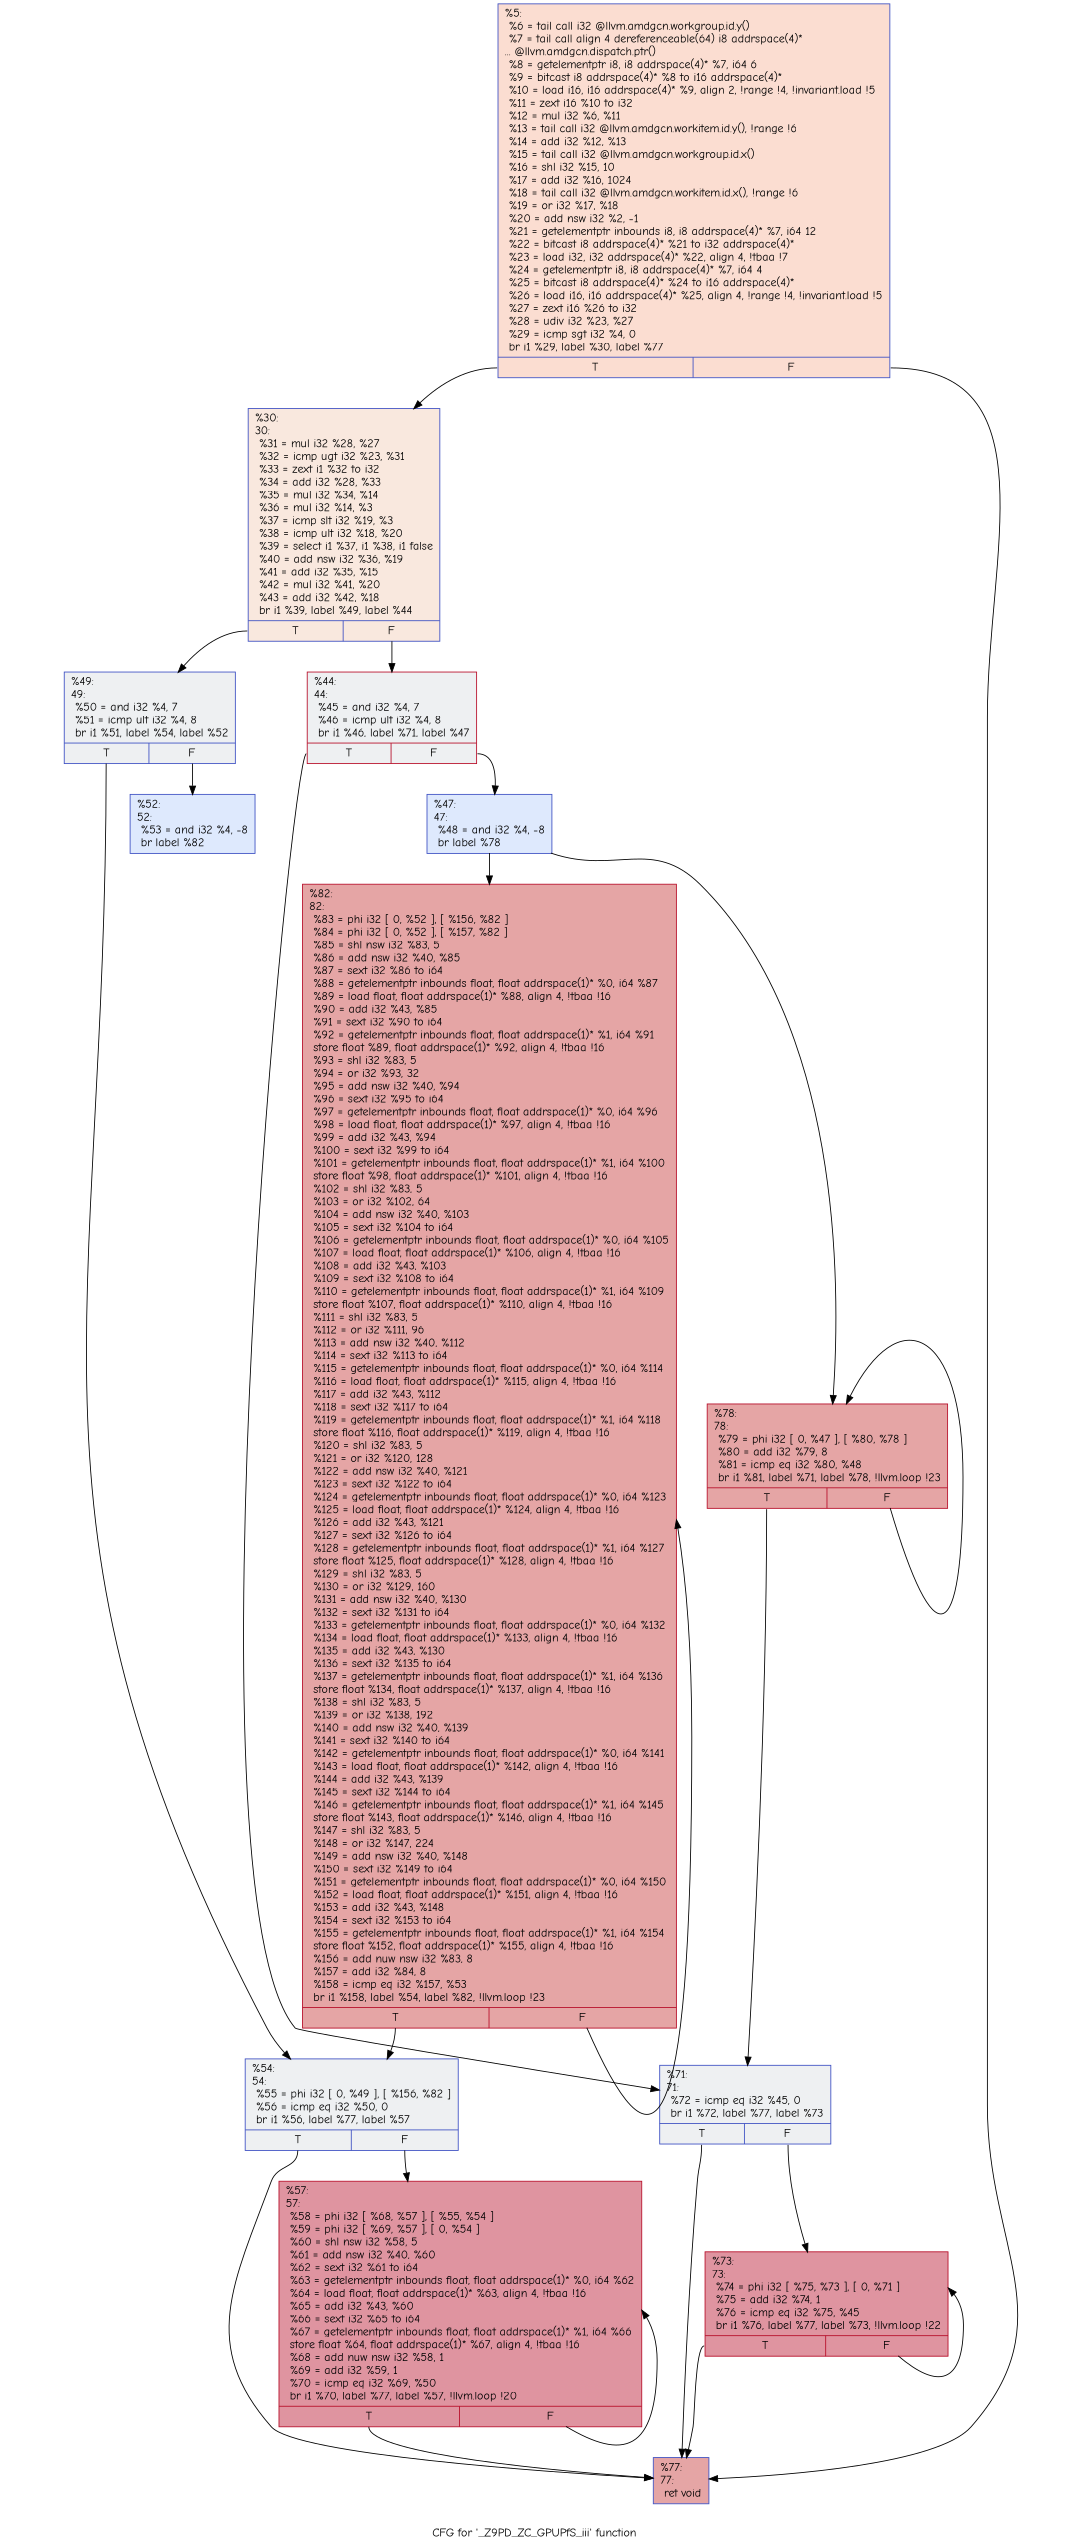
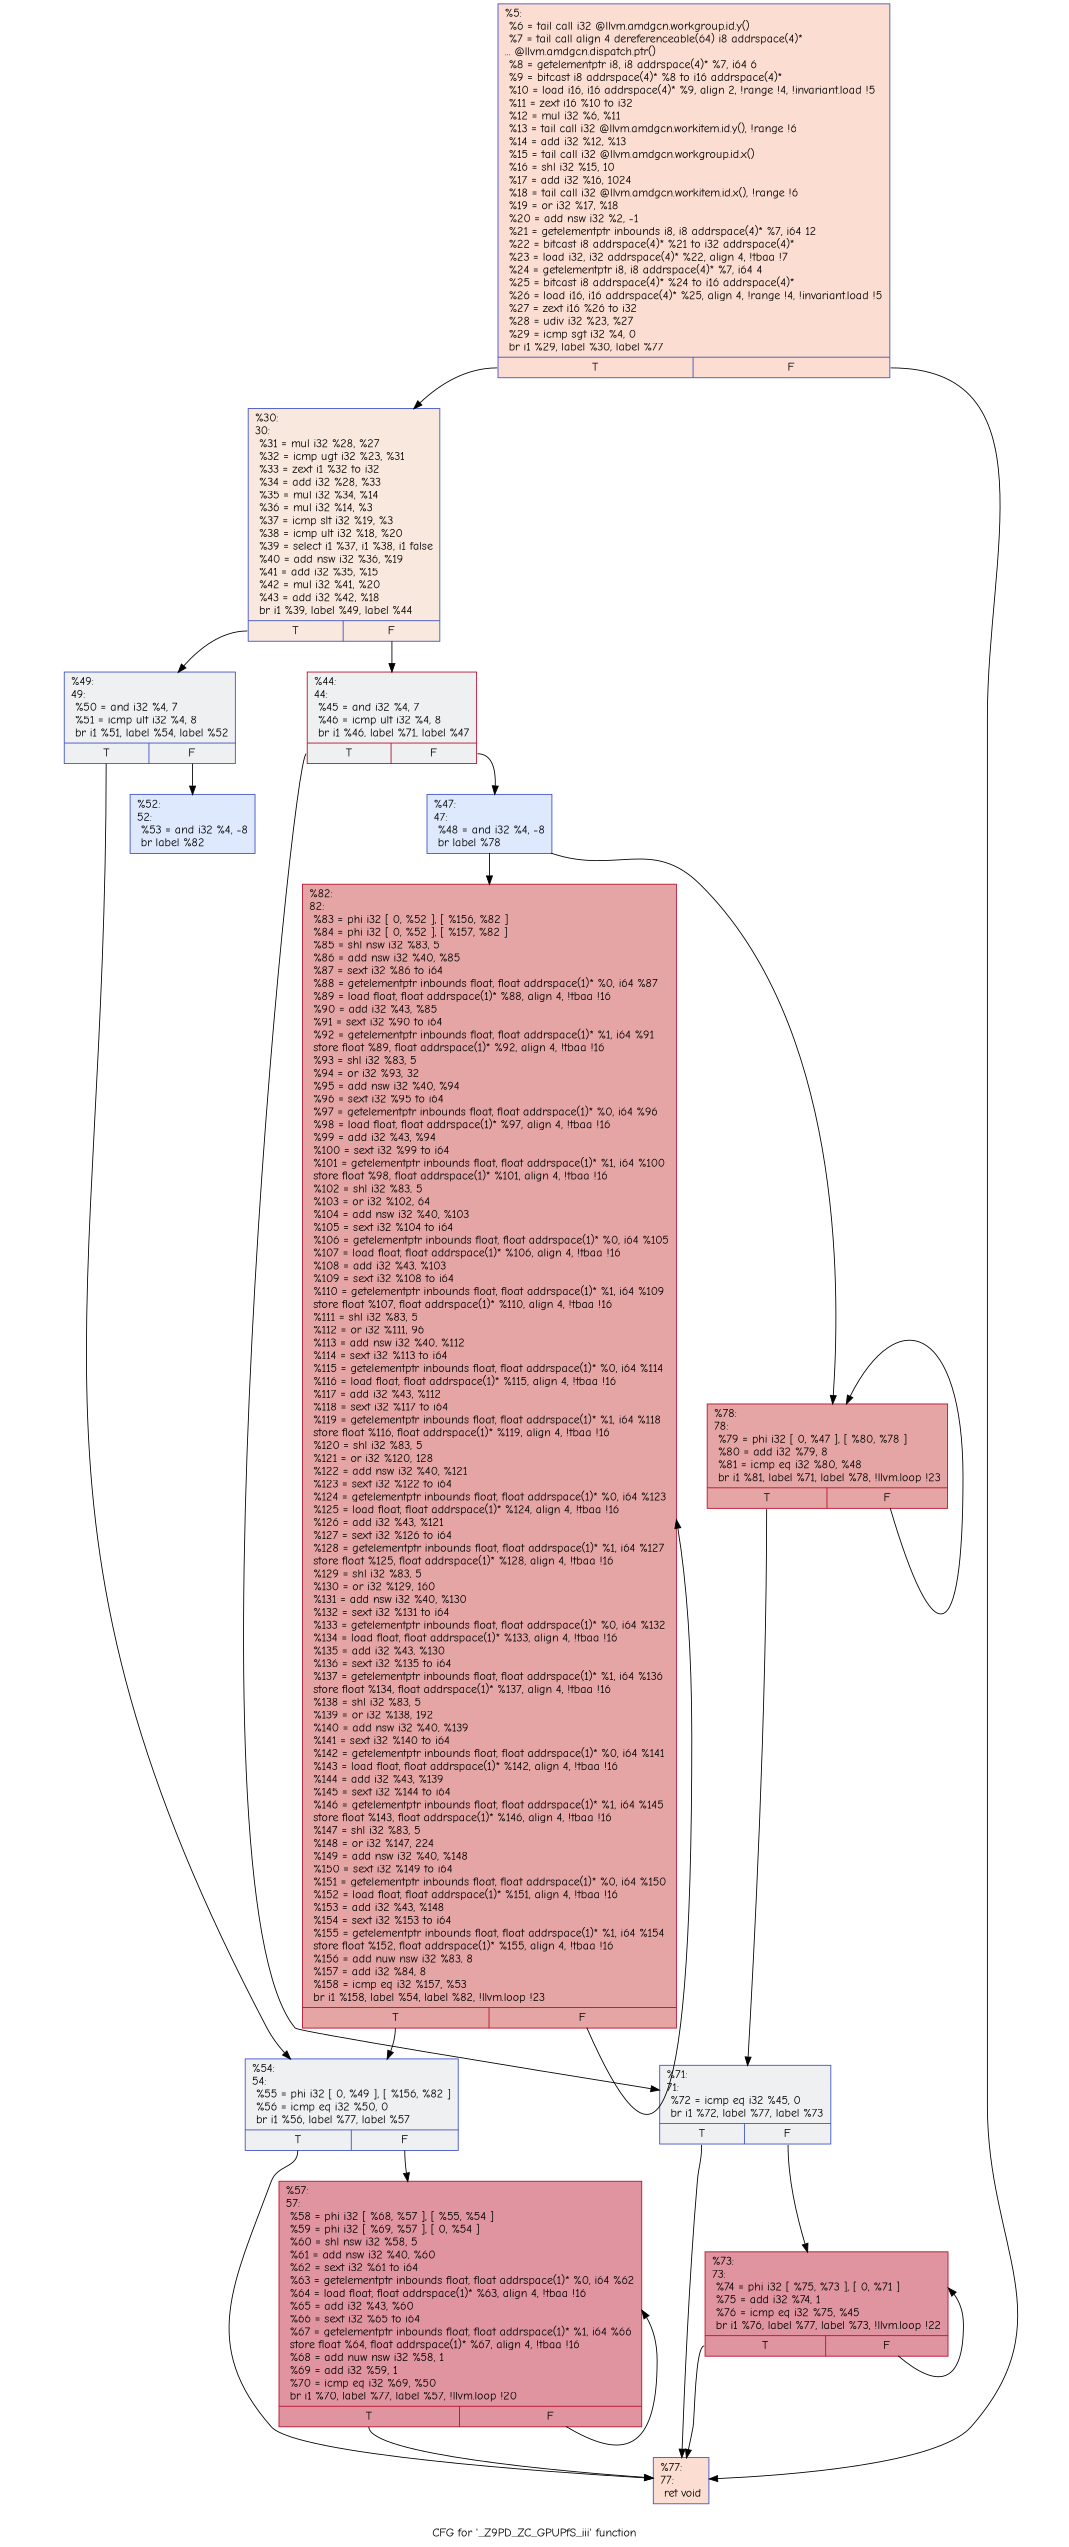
  digraph {
    fontname="Comic Neue"
    label="CFG for '_Z9PD_ZC_GPUPfS_iii' function"
    node [color="#3d50c3ff" fillcolor="#d9dce170" fontname="Comic Neue" shape=record style=filled]
    edge [fontname="Comic Neue" tailport=s0]
    n1 [fillcolor="#f7b39670" label="{%5:\l  %6 = tail call i32 @llvm.amdgcn.workgroup.id.y()\l  %7 = tail call align 4 dereferenceable(64) i8 addrspace(4)*\l... @llvm.amdgcn.dispatch.ptr()\l  %8 = getelementptr i8, i8 addrspace(4)* %7, i64 6\l  %9 = bitcast i8 addrspace(4)* %8 to i16 addrspace(4)*\l  %10 = load i16, i16 addrspace(4)* %9, align 2, !range !4, !invariant.load !5\l  %11 = zext i16 %10 to i32\l  %12 = mul i32 %6, %11\l  %13 = tail call i32 @llvm.amdgcn.workitem.id.y(), !range !6\l  %14 = add i32 %12, %13\l  %15 = tail call i32 @llvm.amdgcn.workgroup.id.x()\l  %16 = shl i32 %15, 10\l  %17 = add i32 %16, 1024\l  %18 = tail call i32 @llvm.amdgcn.workitem.id.x(), !range !6\l  %19 = or i32 %17, %18\l  %20 = add nsw i32 %2, -1\l  %21 = getelementptr inbounds i8, i8 addrspace(4)* %7, i64 12\l  %22 = bitcast i8 addrspace(4)* %21 to i32 addrspace(4)*\l  %23 = load i32, i32 addrspace(4)* %22, align 4, !tbaa !7\l  %24 = getelementptr i8, i8 addrspace(4)* %7, i64 4\l  %25 = bitcast i8 addrspace(4)* %24 to i16 addrspace(4)*\l  %26 = load i16, i16 addrspace(4)* %25, align 4, !range !4, !invariant.load !5\l  %27 = zext i16 %26 to i32\l  %28 = udiv i32 %23, %27\l  %29 = icmp sgt i32 %4, 0\l  br i1 %29, label %30, label %77\l|{<s0>T|<s1>F}}"]
    n2 [fillcolor="#f2cab570" label="{%30:\l30:                                               \l  %31 = mul i32 %28, %27\l  %32 = icmp ugt i32 %23, %31\l  %33 = zext i1 %32 to i32\l  %34 = add i32 %28, %33\l  %35 = mul i32 %34, %14\l  %36 = mul i32 %14, %3\l  %37 = icmp slt i32 %19, %3\l  %38 = icmp ult i32 %18, %20\l  %39 = select i1 %37, i1 %38, i1 false\l  %40 = add nsw i32 %36, %19\l  %41 = add i32 %35, %15\l  %42 = mul i32 %41, %20\l  %43 = add i32 %42, %18\l  br i1 %39, label %49, label %44\l|{<s0>T|<s1>F}}"]
-   n3 [fillcolor="#c5333470" label="{%77:\l77:                                               \l  ret void\l}"]
+   n3 [fillcolor="#f7b39670" label="{%77:\l77:                                               \l  ret void\l}"]
    n4 [label="{%49:\l49:                                               \l  %50 = and i32 %4, 7\l  %51 = icmp ult i32 %4, 8\l  br i1 %51, label %54, label %52\l|{<s0>T|<s1>F}}"]
    n5 [color="#b70d28ff" label="{%44:\l44:                                               \l  %45 = and i32 %4, 7\l  %46 = icmp ult i32 %4, 8\l  br i1 %46, label %71, label %47\l|{<s0>T|<s1>F}}"]
    n6 [label="{%54:\l54:                                               \l  %55 = phi i32 [ 0, %49 ], [ %156, %82 ]\l  %56 = icmp eq i32 %50, 0\l  br i1 %56, label %77, label %57\l|{<s0>T|<s1>F}}"]
    n7 [fillcolor="#b5cdfa70" label="{%52:\l52:                                               \l  %53 = and i32 %4, -8\l  br label %82\l}"]
    n8 [label="{%71:\l71:                                               \l  %72 = icmp eq i32 %45, 0\l  br i1 %72, label %77, label %73\l|{<s0>T|<s1>F}}"]
    n9 [fillcolor="#b5cdfa70" label="{%47:\l47:                                               \l  %48 = and i32 %4, -8\l  br label %78\l}"]
    n10 [color="#b70d28ff" fillcolor="#b70d2870" label="{%57:\l57:                                               \l  %58 = phi i32 [ %68, %57 ], [ %55, %54 ]\l  %59 = phi i32 [ %69, %57 ], [ 0, %54 ]\l  %60 = shl nsw i32 %58, 5\l  %61 = add nsw i32 %40, %60\l  %62 = sext i32 %61 to i64\l  %63 = getelementptr inbounds float, float addrspace(1)* %0, i64 %62\l  %64 = load float, float addrspace(1)* %63, align 4, !tbaa !16\l  %65 = add i32 %43, %60\l  %66 = sext i32 %65 to i64\l  %67 = getelementptr inbounds float, float addrspace(1)* %1, i64 %66\l  store float %64, float addrspace(1)* %67, align 4, !tbaa !16\l  %68 = add nuw nsw i32 %58, 1\l  %69 = add i32 %59, 1\l  %70 = icmp eq i32 %69, %50\l  br i1 %70, label %77, label %57, !llvm.loop !20\l|{<s0>T|<s1>F}}"]
    n11 [color="#b70d28ff" fillcolor="#b70d2870" label="{%73:\l73:                                               \l  %74 = phi i32 [ %75, %73 ], [ 0, %71 ]\l  %75 = add i32 %74, 1\l  %76 = icmp eq i32 %75, %45\l  br i1 %76, label %77, label %73, !llvm.loop !22\l|{<s0>T|<s1>F}}"]
    n12 [color="#b70d28ff" fillcolor="#c5333470" label="{%78:\l78:                                               \l  %79 = phi i32 [ 0, %47 ], [ %80, %78 ]\l  %80 = add i32 %79, 8\l  %81 = icmp eq i32 %80, %48\l  br i1 %81, label %71, label %78, !llvm.loop !23\l|{<s0>T|<s1>F}}"]
    n13 [color="#b70d28ff" fillcolor="#c5333470" label="{%82:\l82:                                               \l  %83 = phi i32 [ 0, %52 ], [ %156, %82 ]\l  %84 = phi i32 [ 0, %52 ], [ %157, %82 ]\l  %85 = shl nsw i32 %83, 5\l  %86 = add nsw i32 %40, %85\l  %87 = sext i32 %86 to i64\l  %88 = getelementptr inbounds float, float addrspace(1)* %0, i64 %87\l  %89 = load float, float addrspace(1)* %88, align 4, !tbaa !16\l  %90 = add i32 %43, %85\l  %91 = sext i32 %90 to i64\l  %92 = getelementptr inbounds float, float addrspace(1)* %1, i64 %91\l  store float %89, float addrspace(1)* %92, align 4, !tbaa !16\l  %93 = shl i32 %83, 5\l  %94 = or i32 %93, 32\l  %95 = add nsw i32 %40, %94\l  %96 = sext i32 %95 to i64\l  %97 = getelementptr inbounds float, float addrspace(1)* %0, i64 %96\l  %98 = load float, float addrspace(1)* %97, align 4, !tbaa !16\l  %99 = add i32 %43, %94\l  %100 = sext i32 %99 to i64\l  %101 = getelementptr inbounds float, float addrspace(1)* %1, i64 %100\l  store float %98, float addrspace(1)* %101, align 4, !tbaa !16\l  %102 = shl i32 %83, 5\l  %103 = or i32 %102, 64\l  %104 = add nsw i32 %40, %103\l  %105 = sext i32 %104 to i64\l  %106 = getelementptr inbounds float, float addrspace(1)* %0, i64 %105\l  %107 = load float, float addrspace(1)* %106, align 4, !tbaa !16\l  %108 = add i32 %43, %103\l  %109 = sext i32 %108 to i64\l  %110 = getelementptr inbounds float, float addrspace(1)* %1, i64 %109\l  store float %107, float addrspace(1)* %110, align 4, !tbaa !16\l  %111 = shl i32 %83, 5\l  %112 = or i32 %111, 96\l  %113 = add nsw i32 %40, %112\l  %114 = sext i32 %113 to i64\l  %115 = getelementptr inbounds float, float addrspace(1)* %0, i64 %114\l  %116 = load float, float addrspace(1)* %115, align 4, !tbaa !16\l  %117 = add i32 %43, %112\l  %118 = sext i32 %117 to i64\l  %119 = getelementptr inbounds float, float addrspace(1)* %1, i64 %118\l  store float %116, float addrspace(1)* %119, align 4, !tbaa !16\l  %120 = shl i32 %83, 5\l  %121 = or i32 %120, 128\l  %122 = add nsw i32 %40, %121\l  %123 = sext i32 %122 to i64\l  %124 = getelementptr inbounds float, float addrspace(1)* %0, i64 %123\l  %125 = load float, float addrspace(1)* %124, align 4, !tbaa !16\l  %126 = add i32 %43, %121\l  %127 = sext i32 %126 to i64\l  %128 = getelementptr inbounds float, float addrspace(1)* %1, i64 %127\l  store float %125, float addrspace(1)* %128, align 4, !tbaa !16\l  %129 = shl i32 %83, 5\l  %130 = or i32 %129, 160\l  %131 = add nsw i32 %40, %130\l  %132 = sext i32 %131 to i64\l  %133 = getelementptr inbounds float, float addrspace(1)* %0, i64 %132\l  %134 = load float, float addrspace(1)* %133, align 4, !tbaa !16\l  %135 = add i32 %43, %130\l  %136 = sext i32 %135 to i64\l  %137 = getelementptr inbounds float, float addrspace(1)* %1, i64 %136\l  store float %134, float addrspace(1)* %137, align 4, !tbaa !16\l  %138 = shl i32 %83, 5\l  %139 = or i32 %138, 192\l  %140 = add nsw i32 %40, %139\l  %141 = sext i32 %140 to i64\l  %142 = getelementptr inbounds float, float addrspace(1)* %0, i64 %141\l  %143 = load float, float addrspace(1)* %142, align 4, !tbaa !16\l  %144 = add i32 %43, %139\l  %145 = sext i32 %144 to i64\l  %146 = getelementptr inbounds float, float addrspace(1)* %1, i64 %145\l  store float %143, float addrspace(1)* %146, align 4, !tbaa !16\l  %147 = shl i32 %83, 5\l  %148 = or i32 %147, 224\l  %149 = add nsw i32 %40, %148\l  %150 = sext i32 %149 to i64\l  %151 = getelementptr inbounds float, float addrspace(1)* %0, i64 %150\l  %152 = load float, float addrspace(1)* %151, align 4, !tbaa !16\l  %153 = add i32 %43, %148\l  %154 = sext i32 %153 to i64\l  %155 = getelementptr inbounds float, float addrspace(1)* %1, i64 %154\l  store float %152, float addrspace(1)* %155, align 4, !tbaa !16\l  %156 = add nuw nsw i32 %83, 8\l  %157 = add i32 %84, 8\l  %158 = icmp eq i32 %157, %53\l  br i1 %158, label %54, label %82, !llvm.loop !23\l|{<s0>T|<s1>F}}"]
    n1 -> n2
    n1 -> n3 [tailport=s1]
    n2 -> n4
    n2 -> n5 [tailport=s1]
    n4 -> n6
    n4 -> n7 [tailport=s1]
    n5 -> n8
    n5 -> n9 [tailport=s1]
    n6 -> n3
    n6 -> n10 [tailport=s1]
    n8 -> n3
    n8 -> n11 [tailport=s1]
    n9 -> n12
    n9 -> n13
    n10 -> n3
    n10 -> n10 [tailport=s1]
    n11 -> n3
    n11 -> n11 [tailport=s1]
    n12 -> n8
    n12 -> n12 [tailport=s1]
    n13 -> n6
    n13 -> n13 [tailport=s1]
  }
